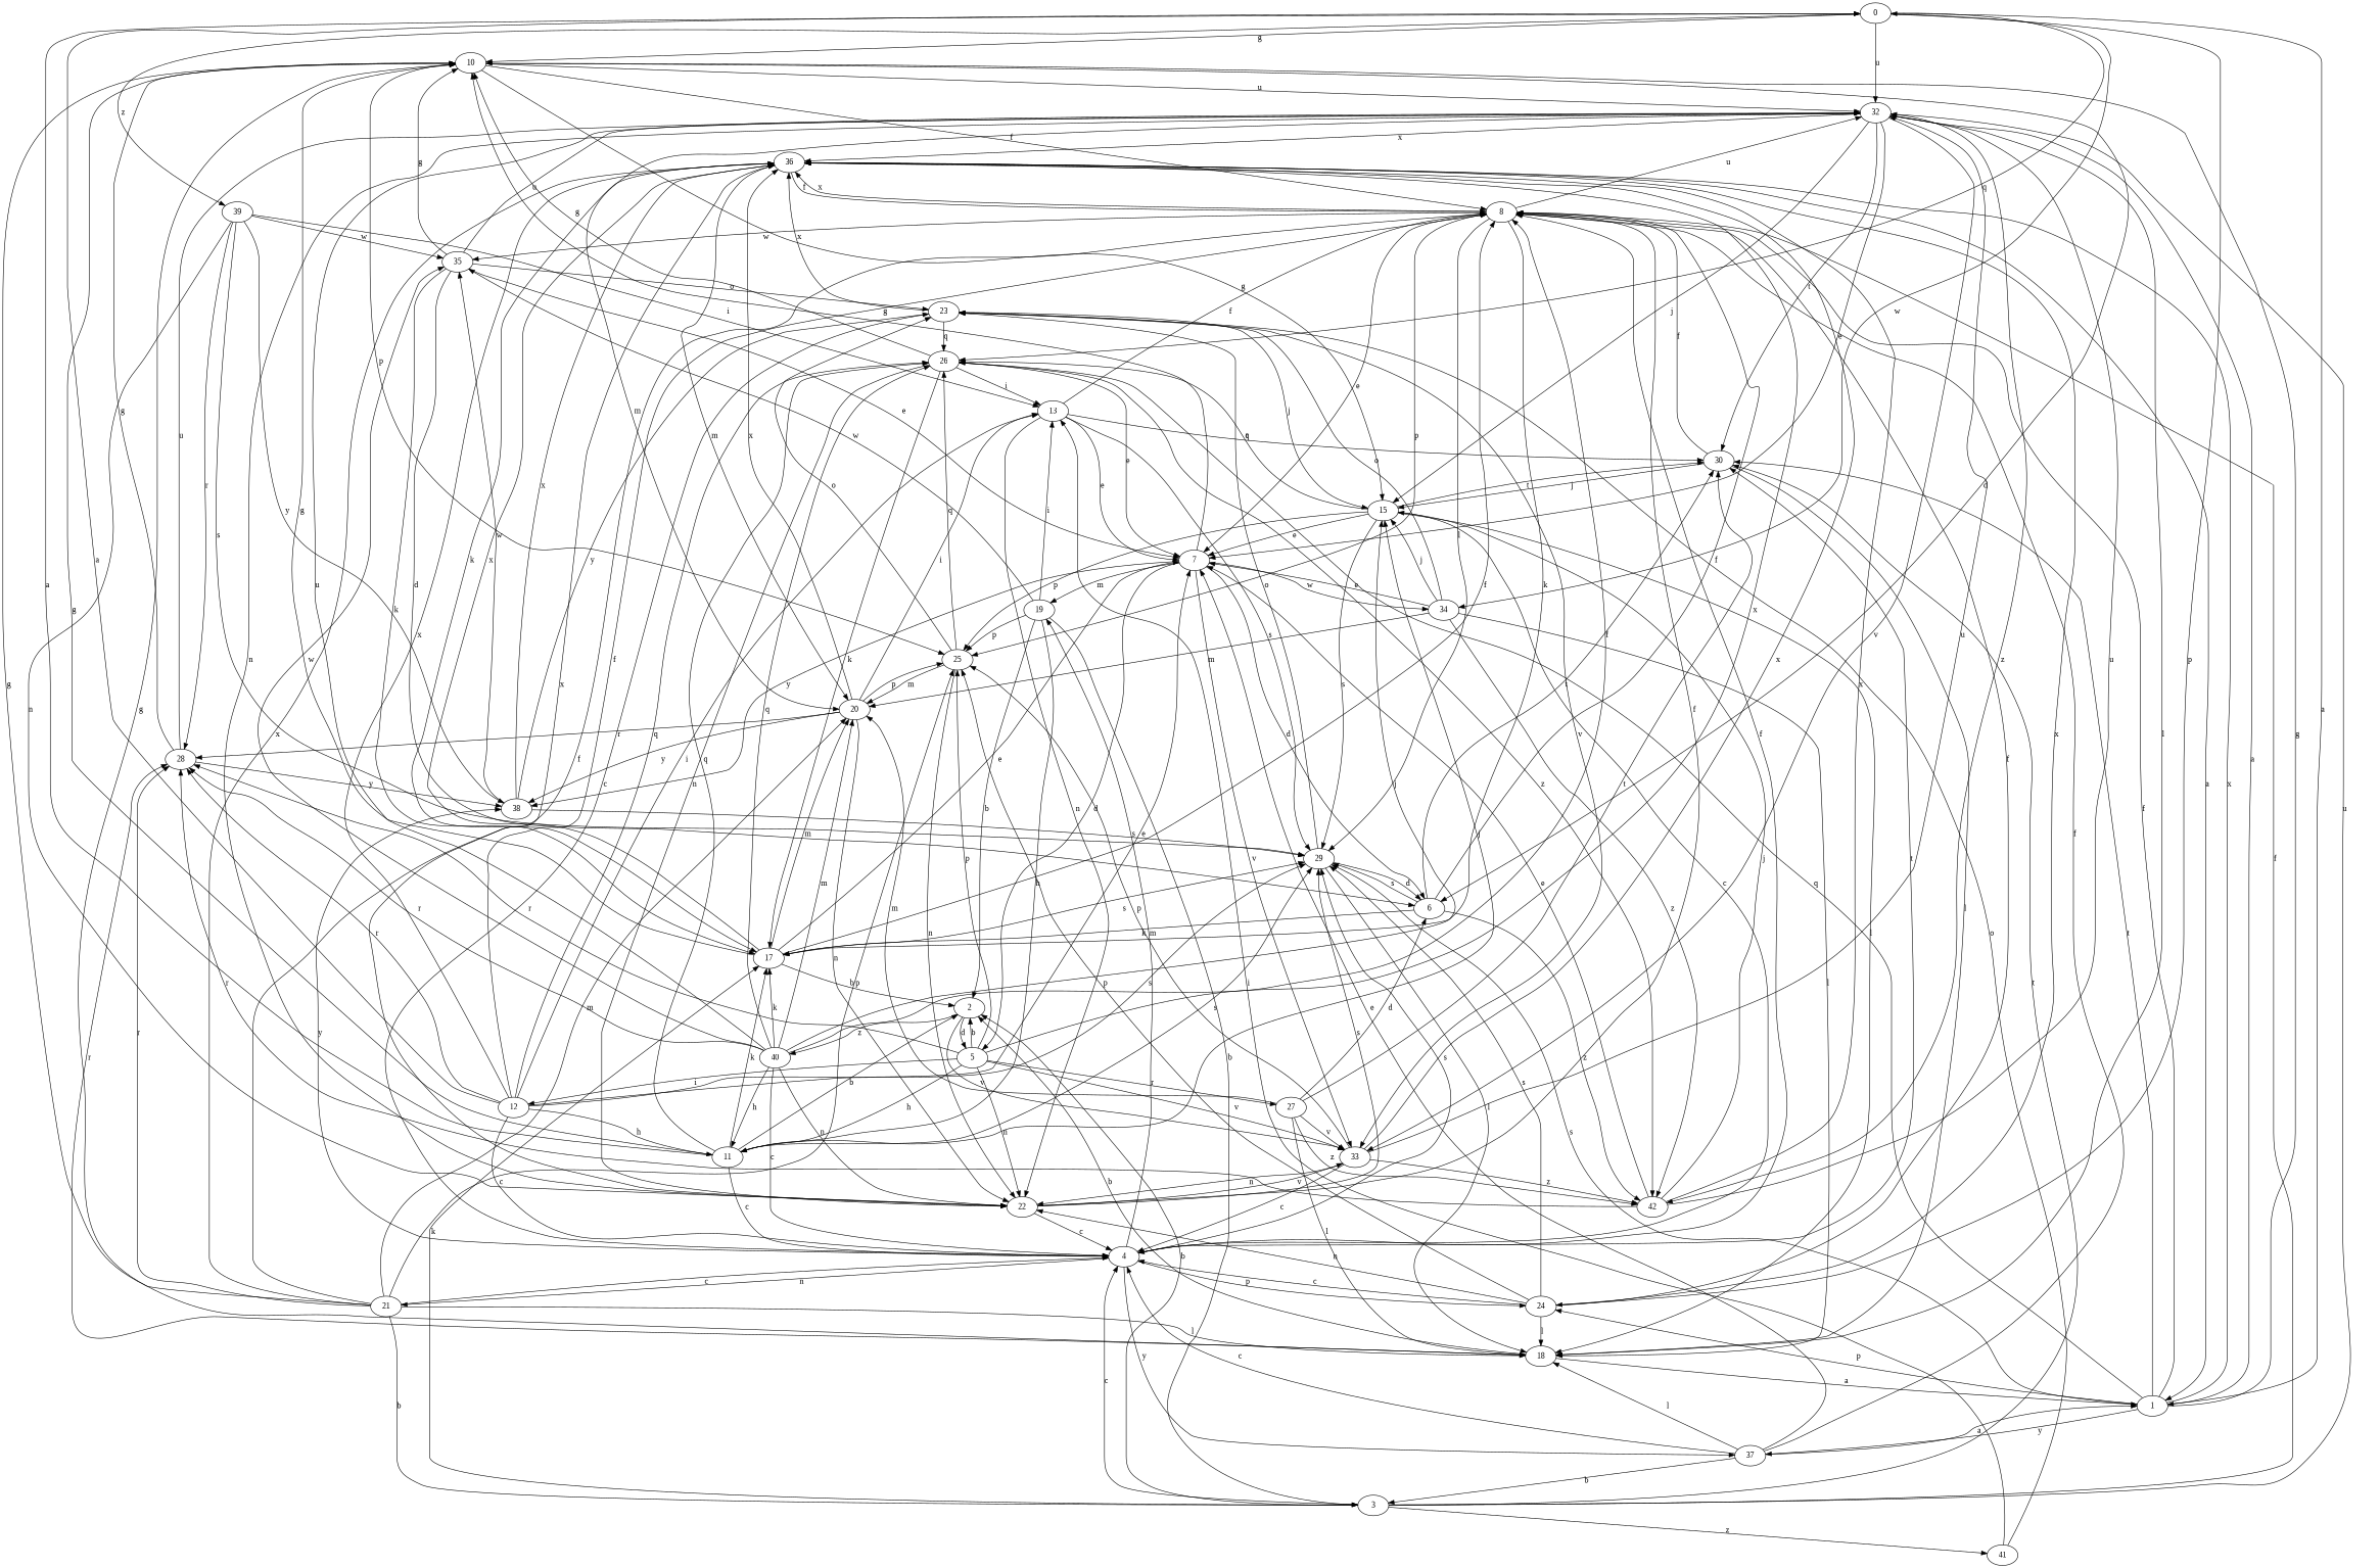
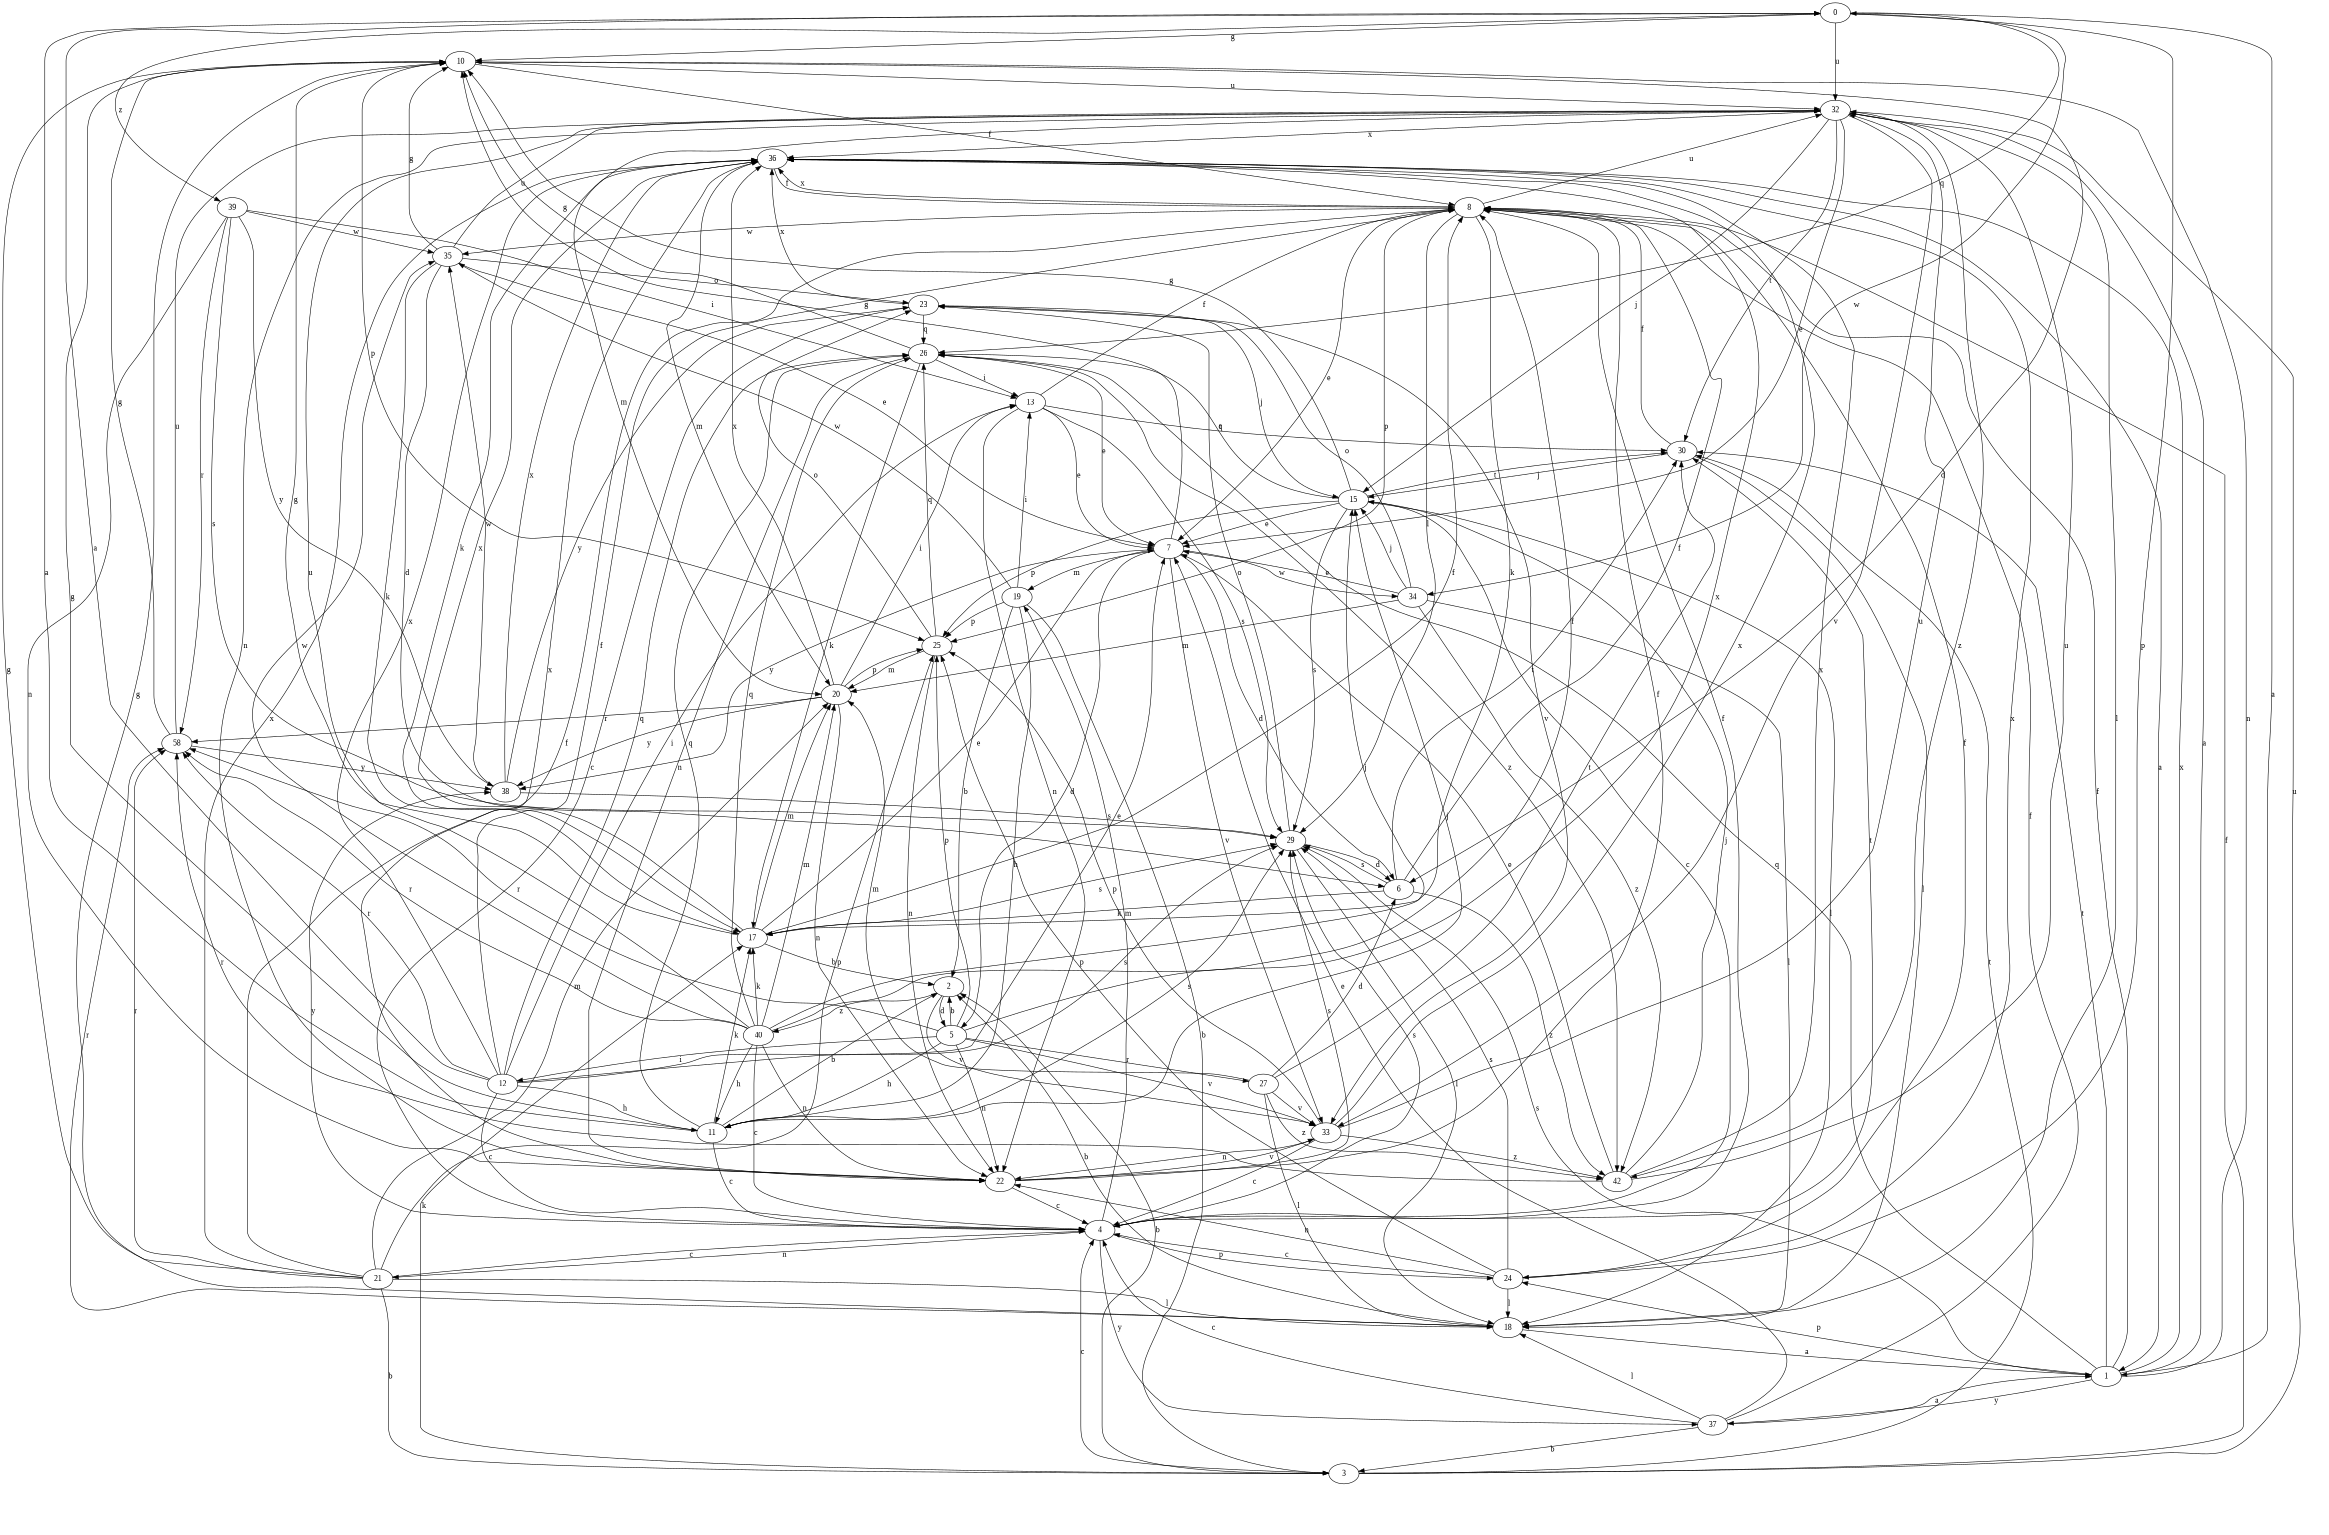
  strict digraph {
    fontname="Liberation Serif"
    node [fontname="Liberation Serif"]
    edge [fontname="Liberation Serif"]
    0
    10
    24
    26
    32
    34
    39
    8
    25
    6
    29
    36
    4
    22
    18
    17
    42
    7
    13
    1
    30
    33
    15
    20
    23
    38
-   28
+   28 [label=58]
    35
    37
    3
    2
    5
    40
    11
    12
    27
-   41
    19
    21
    0 -> 10 [label=g]
    0 -> 24 [label=p]
    0 -> 26 [label=q]
    0 -> 32 [label=u]
    0 -> 34 [label=w]
    0 -> 39 [label=z]
    10 -> 32 [label=u]
    10 -> 8 [label=f]
    10 -> 25 [label=p]
    10 -> 6 [label=d]
    24 -> 8 [label=f]
    24 -> 25 [label=p]
    24 -> 29 [label=s]
    24 -> 36 [label=x]
    24 -> 4 [label=c]
    24 -> 22 [label=n]
    24 -> 18 [label=l]
    26 -> 10 [label=g]
    26 -> 22 [label=n]
    26 -> 17 [label=k]
    26 -> 42 [label=z]
    26 -> 7 [label=e]
    26 -> 13 [label=i]
    32 -> 36 [label=x]
    32 -> 22 [label=n]
    32 -> 18 [label=l]
    32 -> 42 [label=z]
    32 -> 7 [label=e]
    32 -> 1 [label=a]
    32 -> 30 [label=t]
    32 -> 33 [label=v]
    32 -> 15 [label=j]
    32 -> 20 [label=m]
    34 -> 18 [label=l]
    34 -> 42 [label=z]
    34 -> 7 [label=e]
    34 -> 15 [label=j]
    34 -> 20 [label=m]
    34 -> 23 [label=o]
    39 -> 29 [label=s]
    39 -> 22 [label=n]
    39 -> 13 [label=i]
    39 -> 38 [label=y]
    39 -> 28 [label=r]
    39 -> 35 [label=w]
    8 -> 32 [label=u]
    8 -> 25 [label=p]
    8 -> 29 [label=l]
    8 -> 36 [label=x]
    8 -> 17 [label=k]
    8 -> 7 [label=e]
    8 -> 35 [label=w]
    25 -> 26 [label=q]
    25 -> 22 [label=n]
    25 -> 20 [label=m]
    25 -> 23 [label=o]
    6 -> 8 [label=f]
    6 -> 29 [label=s]
    6 -> 17 [label=k]
    6 -> 42 [label=z]
    6 -> 30 [label=t]
    29 -> 6 [label=d]
    29 -> 18 [label=l]
    29 -> 23 [label=o]
    36 -> 8 [label=f]
    36 -> 17 [label=k]
    36 -> 1 [label=a]
    36 -> 20 [label=m]
    4 -> 24 [label=p]
    4 -> 8 [label=f]
    4 -> 29 [label=s]
    4 -> 30 [label=t]
    4 -> 38 [label=y]
    4 -> 37 [label=y]
    4 -> 19 [label=m]
    4 -> 21 [label=n]
    22 -> 8 [label=f]
    22 -> 29 [label=s]
    22 -> 36 [label=x]
    22 -> 4 [label=c]
    22 -> 33 [label=v]
    18 -> 10 [label=g]
    18 -> 1 [label=a]
    18 -> 28 [label=r]
    18 -> 2 [label=b]
    17 -> 10 [label=g]
    17 -> 8 [label=f]
    17 -> 29 [label=s]
    17 -> 36 [label=x]
    17 -> 7 [label=e]
    17 -> 20 [label=m]
    17 -> 2 [label=b]
    42 -> 32 [label=u]
    42 -> 36 [label=x]
    42 -> 7 [label=e]
    42 -> 15 [label=j]
    42 -> 28 [label=r]
    7 -> 10 [label=g]
    7 -> 34 [label=w]
    7 -> 6 [label=d]
    7 -> 33 [label=v]
    7 -> 38 [label=y]
    7 -> 5 [label=d]
    7 -> 19 [label=m]
    13 -> 8 [label=f]
    13 -> 29 [label=s]
    13 -> 22 [label=n]
    13 -> 7 [label=e]
    13 -> 30 [label=t]
    1 -> 0 [label=a]
-   1 -> 10 [label=g]
+   1 -> 10 [label=n]
    1 -> 24 [label=p]
    1 -> 26 [label=q]
    1 -> 8 [label=f]
    1 -> 29 [label=s]
    1 -> 36 [label=x]
    1 -> 30 [label=t]
    1 -> 37 [label=y]
    30 -> 8 [label=f]
    30 -> 18 [label=l]
    30 -> 15 [label=j]
    33 -> 32 [label=u]
    33 -> 25 [label=p]
    33 -> 36 [label=x]
    33 -> 4 [label=c]
    33 -> 22 [label=n]
    33 -> 42 [label=z]
-   10 -> 15 [label=g]
+   15 -> 10 [label=g]
    15 -> 26 [label=q]
    15 -> 25 [label=p]
    15 -> 29 [label=s]
    15 -> 4 [label=c]
    15 -> 18 [label=l]
    15 -> 7 [label=e]
    15 -> 30 [label=t]
    20 -> 25 [label=p]
    20 -> 36 [label=x]
    20 -> 22 [label=n]
    20 -> 13 [label=i]
    20 -> 38 [label=y]
    20 -> 28 [label=r]
    23 -> 26 [label=q]
    23 -> 36 [label=x]
    23 -> 4 [label=c]
    23 -> 33 [label=v]
    23 -> 15 [label=j]
    38 -> 29 [label=s]
    38 -> 36 [label=x]
    38 -> 23 [label=y]
    38 -> 35 [label=w]
    28 -> 10 [label=g]
    28 -> 32 [label=u]
    28 -> 38 [label=y]
    35 -> 10 [label=g]
    35 -> 32 [label=u]
    35 -> 6 [label=d]
    35 -> 17 [label=k]
    35 -> 7 [label=e]
    35 -> 23 [label=o]
    37 -> 8 [label=f]
    37 -> 4 [label=c]
    37 -> 18 [label=l]
    37 -> 7 [label=e]
    37 -> 1 [label=a]
    37 -> 3 [label=b]
    3 -> 32 [label=u]
    3 -> 8 [label=f]
    3 -> 4 [label=c]
    3 -> 17 [label=k]
    3 -> 30 [label=t]
    3 -> 2 [label=b]
-   3 -> 41 [label=z]
    2 -> 33 [label=v]
    2 -> 5 [label=d]
    2 -> 40 [label=z]
    5 -> 25 [label=p]
    5 -> 36 [label=x]
    5 -> 22 [label=n]
    5 -> 33 [label=v]
    5 -> 28 [label=r]
    5 -> 2 [label=b]
    5 -> 11 [label=h]
    5 -> 12 [label=i]
    5 -> 27 [label=r]
    40 -> 26 [label=q]
    40 -> 32 [label=u]
    40 -> 8 [label=f]
    40 -> 4 [label=c]
    40 -> 22 [label=n]
    40 -> 17 [label=k]
    40 -> 15 [label=j]
    40 -> 20 [label=m]
    40 -> 28 [label=r]
    40 -> 35 [label=w]
    40 -> 11 [label=h]
    11 -> 0 [label=a]
    11 -> 10 [label=g]
    11 -> 26 [label=q]
    11 -> 29 [label=s]
    11 -> 4 [label=c]
    11 -> 17 [label=k]
    11 -> 15 [label=j]
    11 -> 2 [label=b]
    12 -> 0 [label=a]
    12 -> 26 [label=q]
    12 -> 8 [label=f]
    12 -> 29 [label=s]
    12 -> 36 [label=x]
    12 -> 4 [label=c]
    12 -> 7 [label=e]
    12 -> 13 [label=i]
    12 -> 28 [label=r]
    12 -> 11 [label=h]
    27 -> 6 [label=d]
    27 -> 18 [label=l]
    27 -> 42 [label=z]
    27 -> 30 [label=t]
    27 -> 33 [label=v]
    27 -> 20 [label=m]
-   41 -> 13 [label=i]
-   41 -> 23 [label=o]
    19 -> 25 [label=p]
    19 -> 13 [label=i]
    19 -> 35 [label=w]
    19 -> 3 [label=b]
    19 -> 2 [label=b]
    19 -> 11 [label=h]
    21 -> 10 [label=g]
    21 -> 8 [label=f]
    21 -> 25 [label=p]
    21 -> 36 [label=x]
    21 -> 4 [label=c]
    21 -> 18 [label=l]
    21 -> 20 [label=m]
    21 -> 28 [label=r]
    21 -> 3 [label=b]
  }
